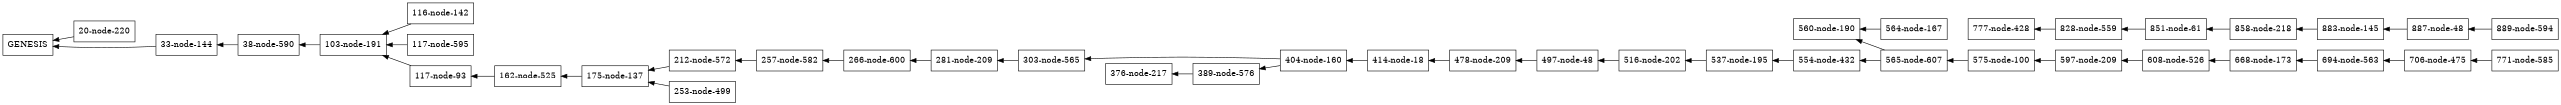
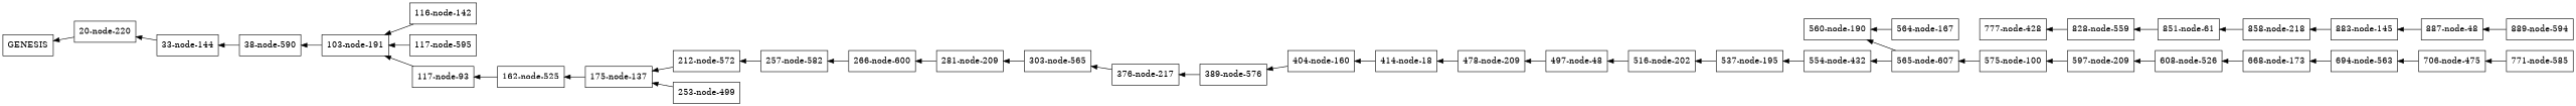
  digraph {
    rankdir=RL
    node [shape=box]
    "20-node-220"
    GENESIS
    "33-node-144"
    "38-node-590"
    "103-node-191"
    "116-node-142"
    "117-node-595"
    "117-node-93"
    "162-node-525"
    "175-node-137"
    "212-node-572"
    "253-node-499"
    "257-node-582"
    "266-node-600"
    "281-node-209"
    "303-node-565"
    "376-node-217"
    "389-node-576"
    "404-node-160"
    "414-node-18"
    "478-node-209"
    "497-node-48"
    "516-node-202"
    "537-node-195"
    "554-node-432"
    "564-node-167"
    "560-node-190"
    "565-node-607"
    "575-node-100"
    "597-node-209"
    "608-node-526"
    "668-node-173"
    "694-node-563"
    "706-node-475"
    "771-node-585"
    "828-node-559"
    "777-node-428"
    "851-node-61"
    "858-node-218"
    "883-node-145"
    "887-node-48"
    "889-node-594"
    "20-node-220" -> GENESIS
-   "33-node-144" -> GENESIS
+   "33-node-144" -> "20-node-220"
    "38-node-590" -> "33-node-144"
    "103-node-191" -> "38-node-590"
    "116-node-142" -> "103-node-191"
    "117-node-595" -> "103-node-191"
    "117-node-93" -> "103-node-191"
    "162-node-525" -> "117-node-93"
    "175-node-137" -> "162-node-525"
    "212-node-572" -> "175-node-137"
    "253-node-499" -> "175-node-137"
    "257-node-582" -> "212-node-572"
    "266-node-600" -> "257-node-582"
    "281-node-209" -> "266-node-600"
    "303-node-565" -> "281-node-209"
-   "404-node-160" -> "303-node-565"
+   "376-node-217" -> "303-node-565"
    "389-node-576" -> "376-node-217"
    "404-node-160" -> "389-node-576"
    "414-node-18" -> "404-node-160"
    "478-node-209" -> "414-node-18"
    "497-node-48" -> "478-node-209"
    "516-node-202" -> "497-node-48"
    "537-node-195" -> "516-node-202"
    "554-node-432" -> "537-node-195"
    "564-node-167" -> "560-node-190"
    "565-node-607" -> "554-node-432"
    "565-node-607" -> "560-node-190"
    "575-node-100" -> "565-node-607"
    "597-node-209" -> "575-node-100"
    "608-node-526" -> "597-node-209"
    "668-node-173" -> "608-node-526"
    "694-node-563" -> "668-node-173"
    "706-node-475" -> "694-node-563"
    "771-node-585" -> "706-node-475"
    "828-node-559" -> "777-node-428"
    "851-node-61" -> "828-node-559"
    "858-node-218" -> "851-node-61"
    "883-node-145" -> "858-node-218"
    "887-node-48" -> "883-node-145"
    "889-node-594" -> "887-node-48"
  }
